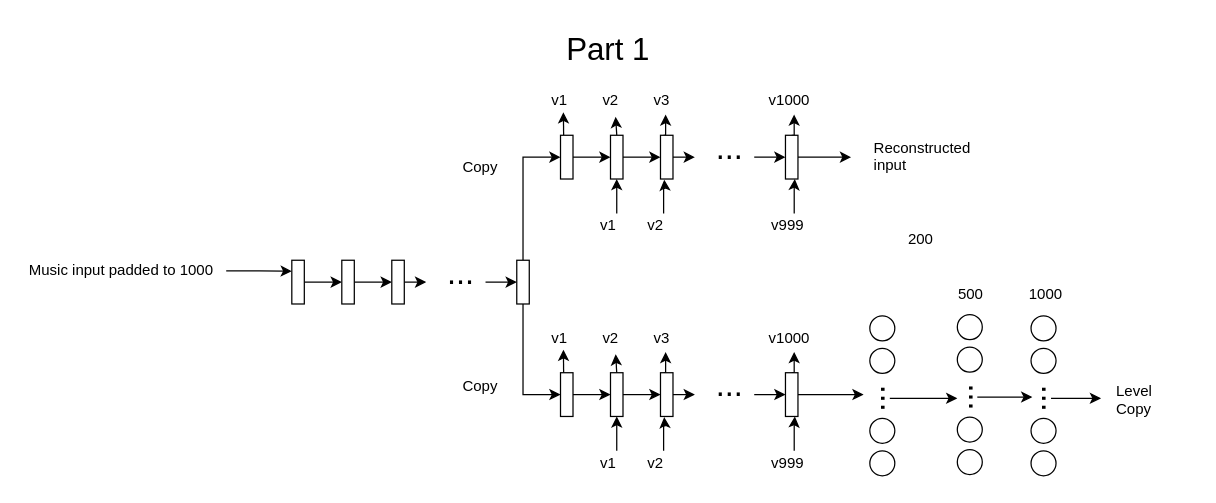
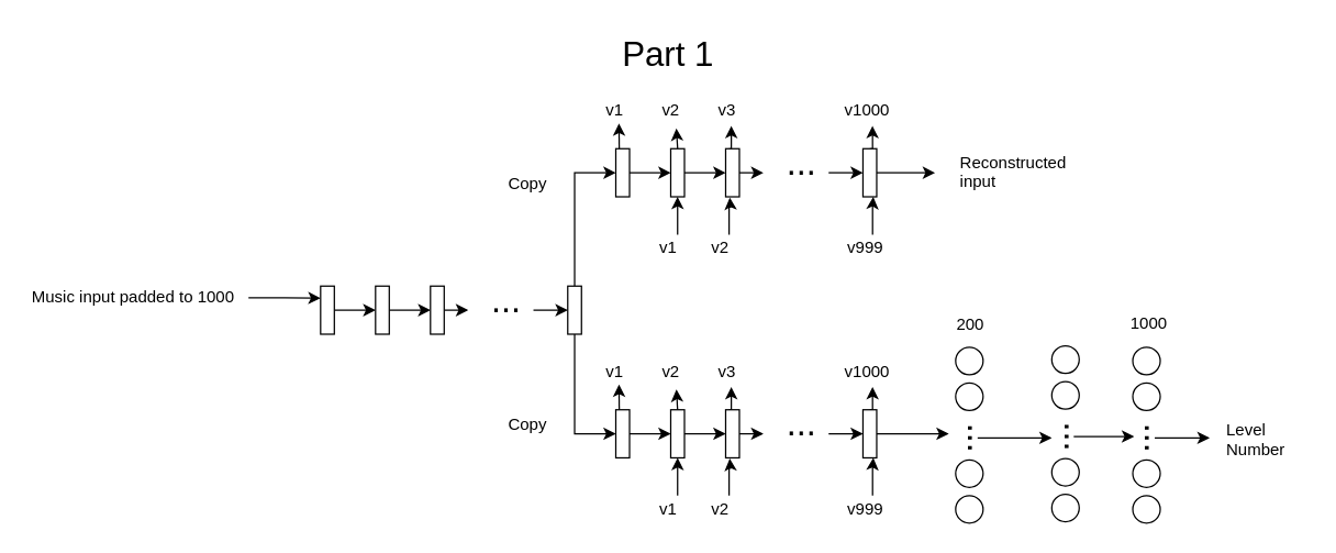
  <mxCell id="0" />
  <mxCell id="1" parent="0" />
  <mxCell id="2" style="edgeStyle=orthogonalEdgeStyle;rounded=0;orthogonalLoop=1;jettySize=auto;html=1;entryX=0.25;entryY=1;entryDx=0;entryDy=0;" edge="1" parent="1" source="3" target="5"><mxGeometry relative="1" as="geometry" /></mxCell>
  <mxCell id="3" value="Music input padded to 1000" style="text;html=1;resizable=0;points=[];autosize=1;align=left;verticalAlign=top;spacingTop=-4;" vertex="1" parent="1"><mxGeometry x="20.5" y="206" width="160" height="20" as="geometry" /></mxCell>
  <mxCell id="4" style="edgeStyle=orthogonalEdgeStyle;rounded=0;orthogonalLoop=1;jettySize=auto;html=1;exitX=0.5;exitY=0;exitDx=0;exitDy=0;entryX=0.5;entryY=1;entryDx=0;entryDy=0;" edge="1" parent="1" source="5" target="7"><mxGeometry relative="1" as="geometry" /></mxCell>
  <mxCell id="5" value="" style="rounded=0;whiteSpace=wrap;html=1;align=center;rotation=90;" vertex="1" parent="1"><mxGeometry x="220.5" y="220" width="35" height="10" as="geometry" /></mxCell>
  <mxCell id="6" style="edgeStyle=orthogonalEdgeStyle;rounded=0;orthogonalLoop=1;jettySize=auto;html=1;exitX=0.5;exitY=0;exitDx=0;exitDy=0;entryX=0.5;entryY=1;entryDx=0;entryDy=0;" edge="1" parent="1" source="7" target="9"><mxGeometry relative="1" as="geometry" /></mxCell>
  <mxCell id="7" value="" style="rounded=0;whiteSpace=wrap;html=1;align=center;rotation=90;" vertex="1" parent="1"><mxGeometry x="260.5" y="220" width="35" height="10" as="geometry" /></mxCell>
  <mxCell id="8" style="edgeStyle=orthogonalEdgeStyle;rounded=0;orthogonalLoop=1;jettySize=auto;html=1;exitX=0.5;exitY=0;exitDx=0;exitDy=0;" edge="1" parent="1" source="9"><mxGeometry relative="1" as="geometry"><mxPoint x="340.5" y="225" as="targetPoint" /></mxGeometry></mxCell>
  <mxCell id="9" value="" style="rounded=0;whiteSpace=wrap;html=1;align=center;rotation=90;" vertex="1" parent="1"><mxGeometry x="300.5" y="220" width="35" height="10" as="geometry" /></mxCell>
  <mxCell id="10" style="edgeStyle=orthogonalEdgeStyle;rounded=0;orthogonalLoop=1;jettySize=auto;html=1;exitX=1;exitY=0.5;exitDx=0;exitDy=0;entryX=0.5;entryY=1;entryDx=0;entryDy=0;" edge="1" parent="1" source="12" target="41"><mxGeometry relative="1" as="geometry" /></mxCell>
  <mxCell id="11" style="edgeStyle=orthogonalEdgeStyle;rounded=0;orthogonalLoop=1;jettySize=auto;html=1;exitX=0;exitY=0.5;exitDx=0;exitDy=0;entryX=0.5;entryY=1;entryDx=0;entryDy=0;" edge="1" parent="1" source="12" target="17"><mxGeometry relative="1" as="geometry" /></mxCell>
  <mxCell id="12" value="" style="rounded=0;whiteSpace=wrap;html=1;align=center;rotation=90;" vertex="1" parent="1"><mxGeometry x="400.5" y="220" width="35" height="10" as="geometry" /></mxCell>
  <mxCell id="13" style="edgeStyle=orthogonalEdgeStyle;rounded=0;orthogonalLoop=1;jettySize=auto;html=1;entryX=0.5;entryY=1;entryDx=0;entryDy=0;" edge="1" parent="1" source="14" target="12"><mxGeometry relative="1" as="geometry" /></mxCell>
  <mxCell id="14" value="&lt;font style=&quot;font-size: 26px&quot;&gt;...&lt;/font&gt;" style="text;html=1;resizable=0;points=[];autosize=1;align=center;verticalAlign=middle;spacingTop=-15;direction=north;flipV=1;flipH=0;rotation=0;" vertex="1" parent="1"><mxGeometry x="348" y="220" width="40" height="10" as="geometry" /></mxCell>
  <mxCell id="15" style="edgeStyle=orthogonalEdgeStyle;rounded=0;orthogonalLoop=1;jettySize=auto;html=1;exitX=0.5;exitY=0;exitDx=0;exitDy=0;entryX=0.5;entryY=1;entryDx=0;entryDy=0;" edge="1" parent="1" source="17" target="20"><mxGeometry relative="1" as="geometry" /></mxCell>
  <mxCell id="16" style="edgeStyle=orthogonalEdgeStyle;rounded=0;orthogonalLoop=1;jettySize=auto;html=1;exitX=0;exitY=0.75;exitDx=0;exitDy=0;entryX=0.394;entryY=0.955;entryDx=0;entryDy=0;entryPerimeter=0;" edge="1" parent="1" source="17" target="29"><mxGeometry relative="1" as="geometry" /></mxCell>
  <mxCell id="17" value="" style="rounded=0;whiteSpace=wrap;html=1;align=center;rotation=90;" vertex="1" parent="1"><mxGeometry x="435.5" y="120" width="35" height="10" as="geometry" /></mxCell>
  <mxCell id="18" style="edgeStyle=orthogonalEdgeStyle;rounded=0;orthogonalLoop=1;jettySize=auto;html=1;exitX=0.5;exitY=0;exitDx=0;exitDy=0;entryX=0.5;entryY=1;entryDx=0;entryDy=0;" edge="1" parent="1" source="20" target="23"><mxGeometry relative="1" as="geometry" /></mxCell>
  <mxCell id="19" style="edgeStyle=orthogonalEdgeStyle;rounded=0;orthogonalLoop=1;jettySize=auto;html=1;exitX=0;exitY=0.5;exitDx=0;exitDy=0;entryX=0.421;entryY=1.137;entryDx=0;entryDy=0;entryPerimeter=0;" edge="1" parent="1" source="20" target="36"><mxGeometry relative="1" as="geometry" /></mxCell>
  <mxCell id="20" value="" style="rounded=0;whiteSpace=wrap;html=1;align=center;rotation=90;" vertex="1" parent="1"><mxGeometry x="475.5" y="120" width="35" height="10" as="geometry" /></mxCell>
  <mxCell id="21" style="edgeStyle=orthogonalEdgeStyle;rounded=0;orthogonalLoop=1;jettySize=auto;html=1;exitX=0.5;exitY=0;exitDx=0;exitDy=0;" edge="1" parent="1" source="23"><mxGeometry relative="1" as="geometry"><mxPoint x="555.5" y="125" as="targetPoint" /></mxGeometry></mxCell>
  <mxCell id="22" style="edgeStyle=orthogonalEdgeStyle;rounded=0;orthogonalLoop=1;jettySize=auto;html=1;exitX=0;exitY=0.75;exitDx=0;exitDy=0;entryX=0.388;entryY=1.046;entryDx=0;entryDy=0;entryPerimeter=0;" edge="1" parent="1" source="23" target="37"><mxGeometry relative="1" as="geometry" /></mxCell>
  <mxCell id="23" value="" style="rounded=0;whiteSpace=wrap;html=1;align=center;rotation=90;" vertex="1" parent="1"><mxGeometry x="515.5" y="120" width="35" height="10" as="geometry" /></mxCell>
  <mxCell id="24" style="edgeStyle=orthogonalEdgeStyle;rounded=0;orthogonalLoop=1;jettySize=auto;html=1;exitX=0;exitY=0.5;exitDx=0;exitDy=0;entryX=0.439;entryY=1.046;entryDx=0;entryDy=0;entryPerimeter=0;" edge="1" parent="1" source="26" target="38"><mxGeometry relative="1" as="geometry" /></mxCell>
  <mxCell id="25" style="edgeStyle=orthogonalEdgeStyle;rounded=0;orthogonalLoop=1;jettySize=auto;html=1;exitX=0.5;exitY=0;exitDx=0;exitDy=0;" edge="1" parent="1" source="26"><mxGeometry relative="1" as="geometry"><mxPoint x="680.5" y="125" as="targetPoint" /></mxGeometry></mxCell>
  <mxCell id="26" value="" style="rounded=0;whiteSpace=wrap;html=1;align=center;rotation=90;" vertex="1" parent="1"><mxGeometry x="615.5" y="120" width="35" height="10" as="geometry" /></mxCell>
  <mxCell id="27" style="edgeStyle=orthogonalEdgeStyle;rounded=0;orthogonalLoop=1;jettySize=auto;html=1;entryX=0.5;entryY=1;entryDx=0;entryDy=0;" edge="1" parent="1" source="28" target="26"><mxGeometry relative="1" as="geometry" /></mxCell>
  <mxCell id="28" value="&lt;font style=&quot;font-size: 26px&quot;&gt;...&lt;/font&gt;" style="text;html=1;resizable=0;points=[];autosize=1;align=center;verticalAlign=middle;spacingTop=-15;direction=north;flipV=1;flipH=0;rotation=0;" vertex="1" parent="1"><mxGeometry x="563" y="120" width="40" height="10" as="geometry" /></mxCell>
  <mxCell id="29" value="v1" style="text;html=1;resizable=0;points=[];autosize=1;align=left;verticalAlign=top;spacingTop=-4;" vertex="1" parent="1"><mxGeometry x="438.5" y="70" width="30" height="20" as="geometry" /></mxCell>
  <mxCell id="30" style="edgeStyle=orthogonalEdgeStyle;rounded=0;orthogonalLoop=1;jettySize=auto;html=1;entryX=1;entryY=0.5;entryDx=0;entryDy=0;" edge="1" parent="1" source="31" target="20"><mxGeometry relative="1" as="geometry" /></mxCell>
  <mxCell id="31" value="v1" style="text;html=1;resizable=0;points=[];autosize=1;align=left;verticalAlign=top;spacingTop=-4;" vertex="1" parent="1"><mxGeometry x="478" y="170" width="30" height="20" as="geometry" /></mxCell>
  <mxCell id="32" style="edgeStyle=orthogonalEdgeStyle;rounded=0;orthogonalLoop=1;jettySize=auto;html=1;entryX=1;entryY=0.5;entryDx=0;entryDy=0;" edge="1" parent="1" source="33"><mxGeometry relative="1" as="geometry"><mxPoint x="531" y="143" as="targetPoint" /></mxGeometry></mxCell>
  <mxCell id="33" value="v2" style="text;html=1;resizable=0;points=[];autosize=1;align=left;verticalAlign=top;spacingTop=-4;" vertex="1" parent="1"><mxGeometry x="515.5" y="170" width="30" height="20" as="geometry" /></mxCell>
  <mxCell id="34" style="edgeStyle=orthogonalEdgeStyle;rounded=0;orthogonalLoop=1;jettySize=auto;html=1;entryX=1;entryY=0.25;entryDx=0;entryDy=0;" edge="1" parent="1" source="35" target="26"><mxGeometry relative="1" as="geometry" /></mxCell>
  <mxCell id="35" value="v999" style="text;html=1;resizable=0;points=[];autosize=1;align=left;verticalAlign=top;spacingTop=-4;" vertex="1" parent="1"><mxGeometry x="615" y="170" width="40" height="20" as="geometry" /></mxCell>
  <mxCell id="36" value="v2" style="text;html=1;resizable=0;points=[];autosize=1;align=left;verticalAlign=top;spacingTop=-4;" vertex="1" parent="1"><mxGeometry x="479.5" y="70" width="30" height="20" as="geometry" /></mxCell>
  <mxCell id="37" value="v3" style="text;html=1;resizable=0;points=[];autosize=1;align=left;verticalAlign=top;spacingTop=-4;" vertex="1" parent="1"><mxGeometry x="520.5" y="70" width="30" height="20" as="geometry" /></mxCell>
  <mxCell id="38" value="v1000" style="text;html=1;resizable=0;points=[];autosize=1;align=left;verticalAlign=top;spacingTop=-4;" vertex="1" parent="1"><mxGeometry x="613" y="70" width="50" height="20" as="geometry" /></mxCell>
  <mxCell id="39" style="edgeStyle=orthogonalEdgeStyle;rounded=0;orthogonalLoop=1;jettySize=auto;html=1;exitX=0.5;exitY=0;exitDx=0;exitDy=0;entryX=0.5;entryY=1;entryDx=0;entryDy=0;" edge="1" parent="1" source="41" target="44"><mxGeometry relative="1" as="geometry" /></mxCell>
  <mxCell id="40" style="edgeStyle=orthogonalEdgeStyle;rounded=0;orthogonalLoop=1;jettySize=auto;html=1;exitX=0;exitY=0.75;exitDx=0;exitDy=0;entryX=0.394;entryY=0.955;entryDx=0;entryDy=0;entryPerimeter=0;" edge="1" parent="1" source="41" target="53"><mxGeometry relative="1" as="geometry" /></mxCell>
  <mxCell id="41" value="" style="rounded=0;whiteSpace=wrap;html=1;align=center;rotation=90;" vertex="1" parent="1"><mxGeometry x="435.5" y="310" width="35" height="10" as="geometry" /></mxCell>
  <mxCell id="42" style="edgeStyle=orthogonalEdgeStyle;rounded=0;orthogonalLoop=1;jettySize=auto;html=1;exitX=0.5;exitY=0;exitDx=0;exitDy=0;entryX=0.5;entryY=1;entryDx=0;entryDy=0;" edge="1" parent="1" source="44" target="47"><mxGeometry relative="1" as="geometry" /></mxCell>
  <mxCell id="43" style="edgeStyle=orthogonalEdgeStyle;rounded=0;orthogonalLoop=1;jettySize=auto;html=1;exitX=0;exitY=0.5;exitDx=0;exitDy=0;entryX=0.421;entryY=1.137;entryDx=0;entryDy=0;entryPerimeter=0;" edge="1" parent="1" source="44" target="60"><mxGeometry relative="1" as="geometry" /></mxCell>
  <mxCell id="44" value="" style="rounded=0;whiteSpace=wrap;html=1;align=center;rotation=90;" vertex="1" parent="1"><mxGeometry x="475.5" y="310" width="35" height="10" as="geometry" /></mxCell>
  <mxCell id="45" style="edgeStyle=orthogonalEdgeStyle;rounded=0;orthogonalLoop=1;jettySize=auto;html=1;exitX=0.5;exitY=0;exitDx=0;exitDy=0;" edge="1" parent="1" source="47"><mxGeometry relative="1" as="geometry"><mxPoint x="555.5" y="315" as="targetPoint" /></mxGeometry></mxCell>
  <mxCell id="46" style="edgeStyle=orthogonalEdgeStyle;rounded=0;orthogonalLoop=1;jettySize=auto;html=1;exitX=0;exitY=0.75;exitDx=0;exitDy=0;entryX=0.388;entryY=1.046;entryDx=0;entryDy=0;entryPerimeter=0;" edge="1" parent="1" source="47" target="61"><mxGeometry relative="1" as="geometry" /></mxCell>
  <mxCell id="47" value="" style="rounded=0;whiteSpace=wrap;html=1;align=center;rotation=90;" vertex="1" parent="1"><mxGeometry x="515.5" y="310" width="35" height="10" as="geometry" /></mxCell>
  <mxCell id="48" style="edgeStyle=orthogonalEdgeStyle;rounded=0;orthogonalLoop=1;jettySize=auto;html=1;exitX=0;exitY=0.5;exitDx=0;exitDy=0;entryX=0.439;entryY=1.046;entryDx=0;entryDy=0;entryPerimeter=0;" edge="1" parent="1" source="50" target="62"><mxGeometry relative="1" as="geometry" /></mxCell>
  <mxCell id="49" style="edgeStyle=orthogonalEdgeStyle;rounded=0;orthogonalLoop=1;jettySize=auto;html=1;exitX=0.5;exitY=0;exitDx=0;exitDy=0;" edge="1" parent="1" source="50"><mxGeometry relative="1" as="geometry"><mxPoint x="690.5" y="315" as="targetPoint" /></mxGeometry></mxCell>
  <mxCell id="50" value="" style="rounded=0;whiteSpace=wrap;html=1;align=center;rotation=90;" vertex="1" parent="1"><mxGeometry x="615.5" y="310" width="35" height="10" as="geometry" /></mxCell>
  <mxCell id="51" style="edgeStyle=orthogonalEdgeStyle;rounded=0;orthogonalLoop=1;jettySize=auto;html=1;entryX=0.5;entryY=1;entryDx=0;entryDy=0;" edge="1" parent="1" source="52" target="50"><mxGeometry relative="1" as="geometry" /></mxCell>
  <mxCell id="52" value="&lt;font style=&quot;font-size: 26px&quot;&gt;...&lt;/font&gt;" style="text;html=1;resizable=0;points=[];autosize=1;align=center;verticalAlign=middle;spacingTop=-15;direction=north;flipV=1;flipH=0;rotation=0;" vertex="1" parent="1"><mxGeometry x="563" y="310" width="40" height="10" as="geometry" /></mxCell>
  <mxCell id="53" value="v1" style="text;html=1;resizable=0;points=[];autosize=1;align=left;verticalAlign=top;spacingTop=-4;" vertex="1" parent="1"><mxGeometry x="438.5" y="260" width="30" height="20" as="geometry" /></mxCell>
  <mxCell id="54" style="edgeStyle=orthogonalEdgeStyle;rounded=0;orthogonalLoop=1;jettySize=auto;html=1;entryX=1;entryY=0.5;entryDx=0;entryDy=0;" edge="1" parent="1" source="55" target="44"><mxGeometry relative="1" as="geometry" /></mxCell>
  <mxCell id="55" value="v1" style="text;html=1;resizable=0;points=[];autosize=1;align=left;verticalAlign=top;spacingTop=-4;" vertex="1" parent="1"><mxGeometry x="478" y="360" width="30" height="20" as="geometry" /></mxCell>
  <mxCell id="56" style="edgeStyle=orthogonalEdgeStyle;rounded=0;orthogonalLoop=1;jettySize=auto;html=1;entryX=1;entryY=0.5;entryDx=0;entryDy=0;" edge="1" parent="1" source="57"><mxGeometry relative="1" as="geometry"><mxPoint x="531" y="333" as="targetPoint" /></mxGeometry></mxCell>
  <mxCell id="57" value="v2" style="text;html=1;resizable=0;points=[];autosize=1;align=left;verticalAlign=top;spacingTop=-4;" vertex="1" parent="1"><mxGeometry x="515.5" y="360" width="30" height="20" as="geometry" /></mxCell>
  <mxCell id="58" style="edgeStyle=orthogonalEdgeStyle;rounded=0;orthogonalLoop=1;jettySize=auto;html=1;entryX=1;entryY=0.25;entryDx=0;entryDy=0;" edge="1" parent="1" source="59" target="50"><mxGeometry relative="1" as="geometry" /></mxCell>
  <mxCell id="59" value="v999" style="text;html=1;resizable=0;points=[];autosize=1;align=left;verticalAlign=top;spacingTop=-4;" vertex="1" parent="1"><mxGeometry x="615" y="360" width="40" height="20" as="geometry" /></mxCell>
  <mxCell id="60" value="v2" style="text;html=1;resizable=0;points=[];autosize=1;align=left;verticalAlign=top;spacingTop=-4;" vertex="1" parent="1"><mxGeometry x="479.5" y="260" width="30" height="20" as="geometry" /></mxCell>
  <mxCell id="61" value="v3" style="text;html=1;resizable=0;points=[];autosize=1;align=left;verticalAlign=top;spacingTop=-4;" vertex="1" parent="1"><mxGeometry x="520.5" y="260" width="30" height="20" as="geometry" /></mxCell>
  <mxCell id="62" value="v1000" style="text;html=1;resizable=0;points=[];autosize=1;align=left;verticalAlign=top;spacingTop=-4;" vertex="1" parent="1"><mxGeometry x="613" y="260" width="50" height="20" as="geometry" /></mxCell>
  <mxCell id="63" value="Copy" style="text;html=1;resizable=0;points=[];autosize=1;align=left;verticalAlign=top;spacingTop=-4;" vertex="1" parent="1"><mxGeometry x="368" y="123" width="40" height="20" as="geometry" /></mxCell>
  <mxCell id="64" value="Copy" style="text;html=1;resizable=0;points=[];autosize=1;align=left;verticalAlign=top;spacingTop=-4;" vertex="1" parent="1"><mxGeometry x="368" y="299" width="40" height="20" as="geometry" /></mxCell>
  <mxCell id="65" value="" style="ellipse;whiteSpace=wrap;html=1;aspect=fixed;" vertex="1" parent="1"><mxGeometry x="695.5" y="252" width="20" height="20" as="geometry" /></mxCell>
  <mxCell id="66" value="" style="ellipse;whiteSpace=wrap;html=1;aspect=fixed;" vertex="1" parent="1"><mxGeometry x="695.5" y="278" width="20" height="20" as="geometry" /></mxCell>
  <mxCell id="67" value="" style="ellipse;whiteSpace=wrap;html=1;aspect=fixed;" vertex="1" parent="1"><mxGeometry x="695.5" y="334" width="20" height="20" as="geometry" /></mxCell>
  <mxCell id="68" value="" style="ellipse;whiteSpace=wrap;html=1;aspect=fixed;" vertex="1" parent="1"><mxGeometry x="695.5" y="360" width="20" height="20" as="geometry" /></mxCell>
  <mxCell id="69" style="edgeStyle=orthogonalEdgeStyle;rounded=0;orthogonalLoop=1;jettySize=auto;html=1;" edge="1" parent="1" source="70"><mxGeometry relative="1" as="geometry"><mxPoint x="765.5" y="318" as="targetPoint" /></mxGeometry></mxCell>
  <mxCell id="70" value="&lt;font style=&quot;font-size: 26px&quot;&gt;...&lt;/font&gt;" style="text;html=1;resizable=0;points=[];autosize=1;align=center;verticalAlign=middle;spacingTop=-15;direction=north;flipV=1;flipH=0;rotation=90;" vertex="1" parent="1"><mxGeometry x="686.5" y="313" width="40" height="10" as="geometry" /></mxCell>
- <mxCell id="71" value="200" style="text;html=1;resizable=0;points=[];autosize=1;align=center;verticalAlign=top;spacingTop=-4;" vertex="1" parent="1"><mxGeometry x="715.5" y="181" width="40" height="20" as="geometry" /></mxCell>
+ <mxCell id="71" value="200" style="text;html=1;resizable=0;points=[];autosize=1;align=center;verticalAlign=top;spacingTop=-4;" vertex="1" parent="1"><mxGeometry x="685.5" y="226" width="40" height="20" as="geometry" /></mxCell>
  <mxCell id="72" value="" style="ellipse;whiteSpace=wrap;html=1;aspect=fixed;" vertex="1" parent="1"><mxGeometry x="765.5" y="251" width="20" height="20" as="geometry" /></mxCell>
  <mxCell id="73" value="" style="ellipse;whiteSpace=wrap;html=1;aspect=fixed;" vertex="1" parent="1"><mxGeometry x="765.5" y="277" width="20" height="20" as="geometry" /></mxCell>
  <mxCell id="74" value="" style="ellipse;whiteSpace=wrap;html=1;aspect=fixed;" vertex="1" parent="1"><mxGeometry x="765.5" y="333" width="20" height="20" as="geometry" /></mxCell>
  <mxCell id="75" value="" style="ellipse;whiteSpace=wrap;html=1;aspect=fixed;" vertex="1" parent="1"><mxGeometry x="765.5" y="359" width="20" height="20" as="geometry" /></mxCell>
  <mxCell id="76" style="edgeStyle=orthogonalEdgeStyle;rounded=0;orthogonalLoop=1;jettySize=auto;html=1;" edge="1" parent="1" source="77"><mxGeometry relative="1" as="geometry"><mxPoint x="825.5" y="317" as="targetPoint" /></mxGeometry></mxCell>
  <mxCell id="77" value="&lt;font style=&quot;font-size: 26px&quot;&gt;...&lt;/font&gt;" style="text;html=1;resizable=0;points=[];autosize=1;align=center;verticalAlign=middle;spacingTop=-15;direction=north;flipV=1;flipH=0;rotation=90;" vertex="1" parent="1"><mxGeometry x="756.5" y="312" width="40" height="10" as="geometry" /></mxCell>
- <mxCell id="78" value="500" style="text;html=1;resizable=0;points=[];autosize=1;align=center;verticalAlign=top;spacingTop=-4;" vertex="1" parent="1"><mxGeometry x="755.5" y="225" width="40" height="20" as="geometry" /></mxCell>
  <mxCell id="79" value="" style="ellipse;whiteSpace=wrap;html=1;aspect=fixed;" vertex="1" parent="1"><mxGeometry x="824.5" y="252" width="20" height="20" as="geometry" /></mxCell>
  <mxCell id="80" value="" style="ellipse;whiteSpace=wrap;html=1;aspect=fixed;" vertex="1" parent="1"><mxGeometry x="824.5" y="278" width="20" height="20" as="geometry" /></mxCell>
  <mxCell id="81" value="" style="ellipse;whiteSpace=wrap;html=1;aspect=fixed;" vertex="1" parent="1"><mxGeometry x="824.5" y="334" width="20" height="20" as="geometry" /></mxCell>
  <mxCell id="82" value="" style="ellipse;whiteSpace=wrap;html=1;aspect=fixed;" vertex="1" parent="1"><mxGeometry x="824.5" y="360" width="20" height="20" as="geometry" /></mxCell>
  <mxCell id="83" style="edgeStyle=orthogonalEdgeStyle;rounded=0;orthogonalLoop=1;jettySize=auto;html=1;" edge="1" parent="1" source="84"><mxGeometry relative="1" as="geometry"><mxPoint x="880.5" y="318" as="targetPoint" /></mxGeometry></mxCell>
  <mxCell id="84" value="&lt;font style=&quot;font-size: 26px&quot;&gt;...&lt;/font&gt;" style="text;html=1;resizable=0;points=[];autosize=1;align=center;verticalAlign=middle;spacingTop=-15;direction=north;flipV=1;flipH=0;rotation=90;" vertex="1" parent="1"><mxGeometry x="815.5" y="313" width="40" height="10" as="geometry" /></mxCell>
  <mxCell id="85" value="1000" style="text;html=1;resizable=0;points=[];autosize=1;align=center;verticalAlign=top;spacingTop=-4;" vertex="1" parent="1"><mxGeometry x="815.5" y="225" width="40" height="20" as="geometry" /></mxCell>
- <mxCell id="86" value="Level&amp;nbsp;&lt;br&gt;Copy" style="text;html=1;resizable=0;points=[];autosize=1;align=left;verticalAlign=top;spacingTop=-4;" vertex="1" parent="1"><mxGeometry x="890.5" y="303" width="60" height="30" as="geometry" /></mxCell>
+ <mxCell id="86" value="Level&amp;nbsp;&lt;br&gt;Number" style="text;html=1;resizable=0;points=[];autosize=1;align=left;verticalAlign=top;spacingTop=-4;" vertex="1" parent="1"><mxGeometry x="890.5" y="303" width="60" height="30" as="geometry" /></mxCell>
  <mxCell id="87" value="Reconstructed&amp;nbsp;&lt;br&gt;input" style="text;html=1;resizable=0;points=[];autosize=1;align=left;verticalAlign=top;spacingTop=-4;" vertex="1" parent="1"><mxGeometry x="696.5" y="108" width="100" height="30" as="geometry" /></mxCell>
  <mxCell id="88" value="&lt;font style=&quot;font-size: 25px&quot;&gt;Part 1&lt;/font&gt;" style="text;html=1;resizable=0;points=[];autosize=1;align=left;verticalAlign=top;spacingTop=-4;" vertex="1" parent="1"><mxGeometry x="451" y="20.5" width="80" height="20" as="geometry" /></mxCell>
